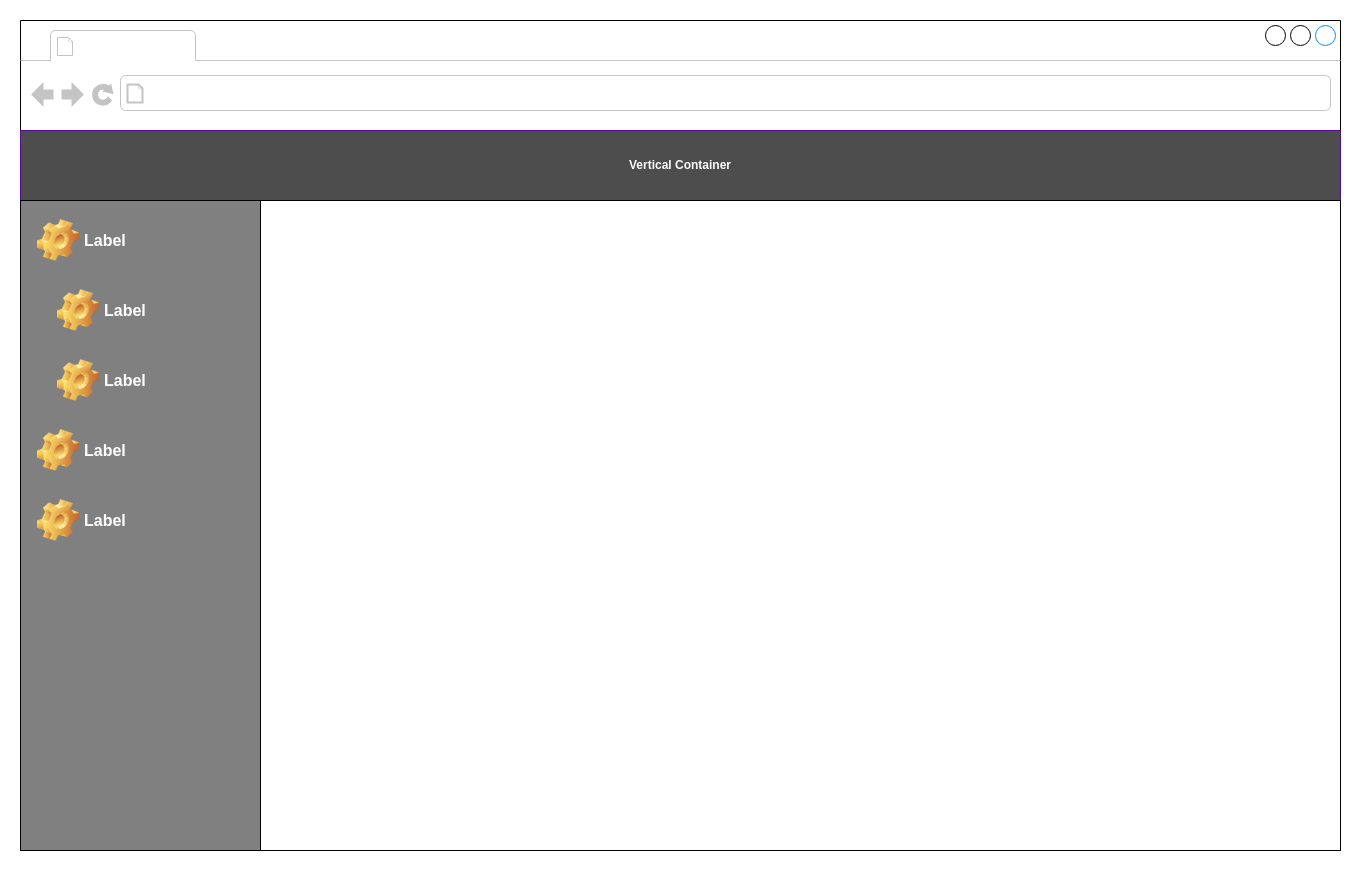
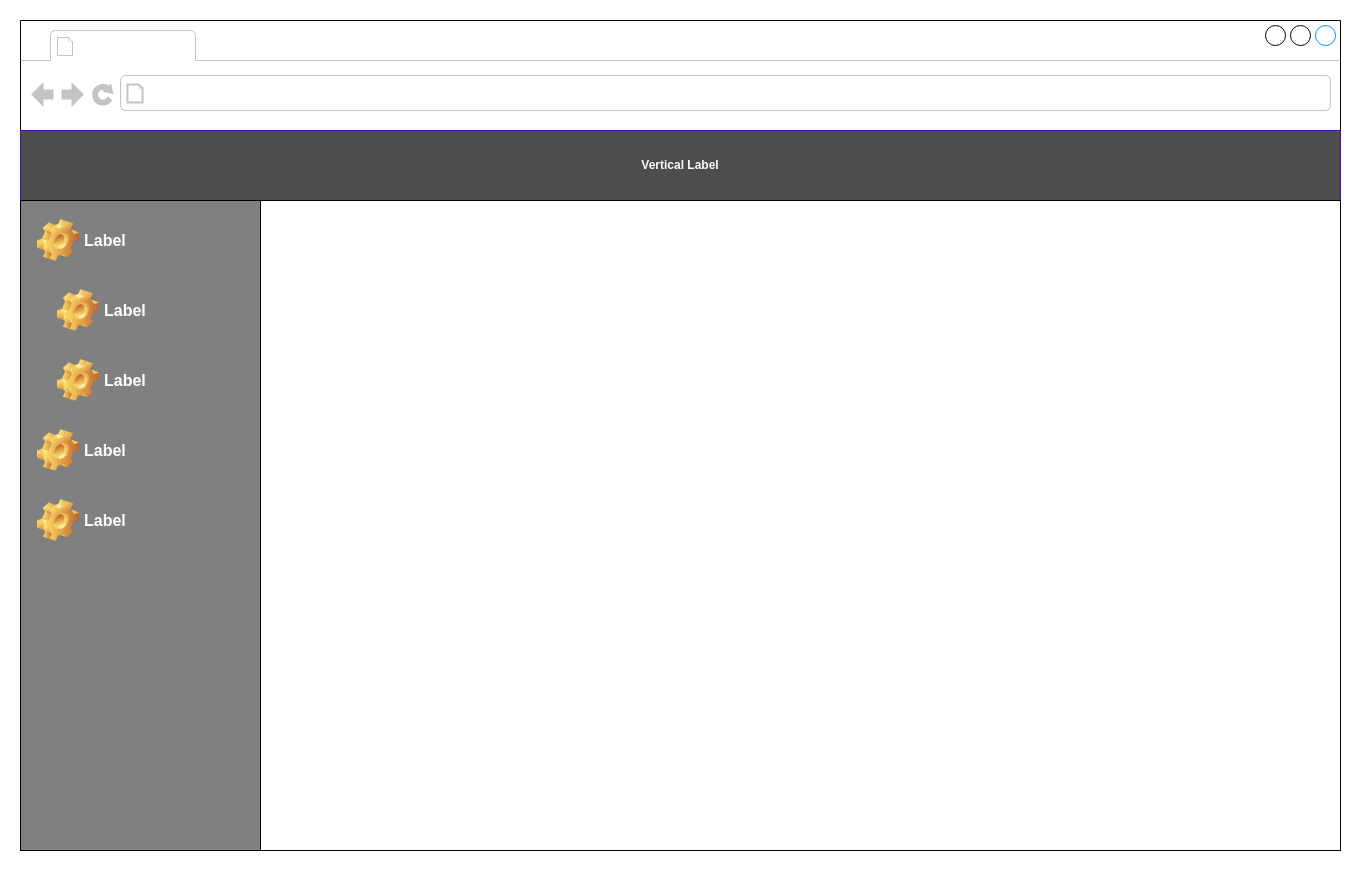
  <mxCell id="0" />
  <mxCell id="1" parent="0" />
  <mxCell id="2" value="" style="strokeWidth=1;shadow=0;dashed=0;align=center;html=1;shape=mxgraph.mockup.containers.browserWindow;rSize=0;strokeColor=default;strokeColor2=#008cff;strokeColor3=#c4c4c4;mainText=,;recursiveResize=0;" parent="1" vertex="1"><mxGeometry x="20" y="20" width="1320" height="830" as="geometry" /></mxCell>
- <mxCell id="3" value="Vertical Container" style="swimlane;whiteSpace=wrap;html=1;startSize=70;labelBackgroundColor=none;fillColor=#4D4D4D;strokeColor=#52099C;fontColor=#FAFAFA;swimlaneFillColor=none;" parent="2" vertex="1"><mxGeometry y="110" width="1320" height="720" as="geometry" /></mxCell>
+ <mxCell id="3" value="Vertical Label" style="swimlane;whiteSpace=wrap;html=1;startSize=70;labelBackgroundColor=none;fillColor=#4D4D4D;strokeColor=#52099C;fontColor=#FAFAFA;swimlaneFillColor=none;" parent="2" vertex="1"><mxGeometry y="110" width="1320" height="720" as="geometry" /></mxCell>
  <mxCell id="4" value="" style="swimlane;horizontal=0;whiteSpace=wrap;html=1;startSize=240;fillColor=#808080;" parent="3" vertex="1"><mxGeometry y="70" width="1320" height="650" as="geometry" /></mxCell>
  <mxCell id="5" value="Label" style="label;whiteSpace=wrap;html=1;image=img/clipart/Gear_128x128.png;rounded=0;glass=0;shadow=0;fillColor=none;strokeColor=none;fontColor=#ffffff;fontSize=16;align=left;labelBorderColor=none;" parent="4" vertex="1"><mxGeometry x="10" y="10" width="220" height="60" as="geometry" /></mxCell>
  <mxCell id="6" value="Label" style="label;whiteSpace=wrap;html=1;image=img/clipart/Gear_128x128.png;rounded=0;glass=0;shadow=0;fillColor=none;strokeColor=none;fontColor=#ffffff;fontSize=16;align=left;labelBorderColor=none;" parent="4" vertex="1"><mxGeometry x="30" y="80" width="200" height="60" as="geometry" /></mxCell>
  <mxCell id="7" value="Label" style="label;whiteSpace=wrap;html=1;image=img/clipart/Gear_128x128.png;rounded=0;glass=0;shadow=0;fillColor=none;strokeColor=none;fontColor=#ffffff;fontSize=16;align=left;labelBorderColor=none;" parent="4" vertex="1"><mxGeometry x="30" y="150" width="200" height="60" as="geometry" /></mxCell>
  <mxCell id="8" value="Label" style="label;whiteSpace=wrap;html=1;image=img/clipart/Gear_128x128.png;rounded=0;glass=0;shadow=0;fillColor=none;strokeColor=none;fontColor=#ffffff;fontSize=16;align=left;labelBorderColor=none;" parent="4" vertex="1"><mxGeometry x="10" y="220" width="220" height="60" as="geometry" /></mxCell>
  <mxCell id="9" value="Label" style="label;whiteSpace=wrap;html=1;image=img/clipart/Gear_128x128.png;rounded=0;glass=0;shadow=0;fillColor=none;strokeColor=none;fontColor=#ffffff;fontSize=16;align=left;labelBorderColor=none;" parent="4" vertex="1"><mxGeometry x="10" y="290" width="220" height="60" as="geometry" /></mxCell>
